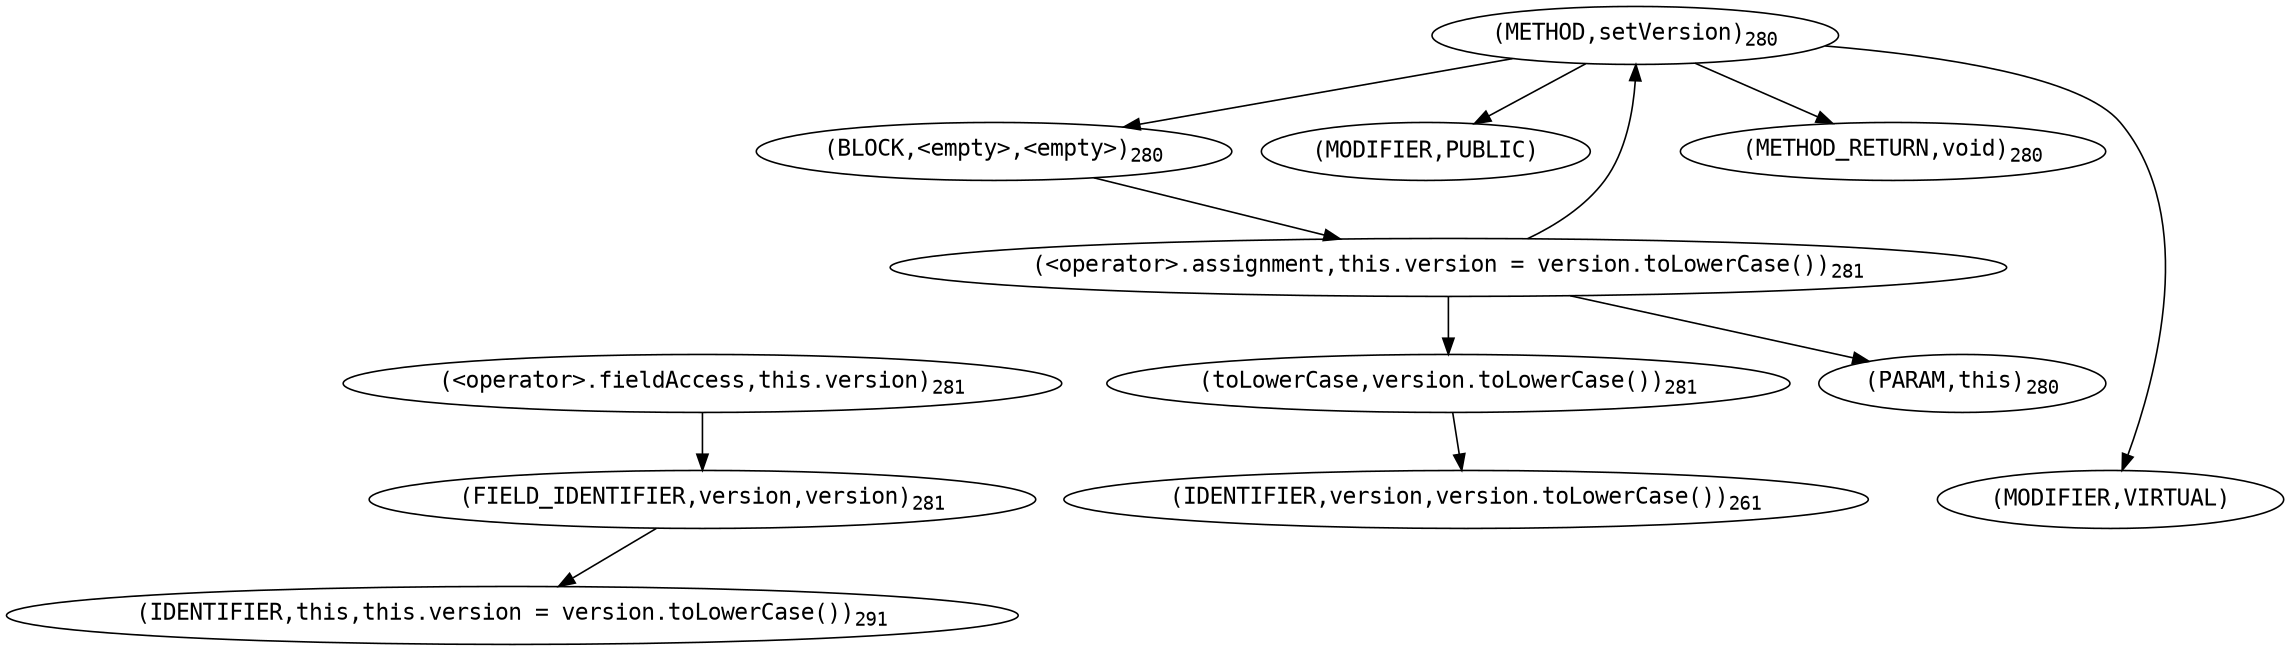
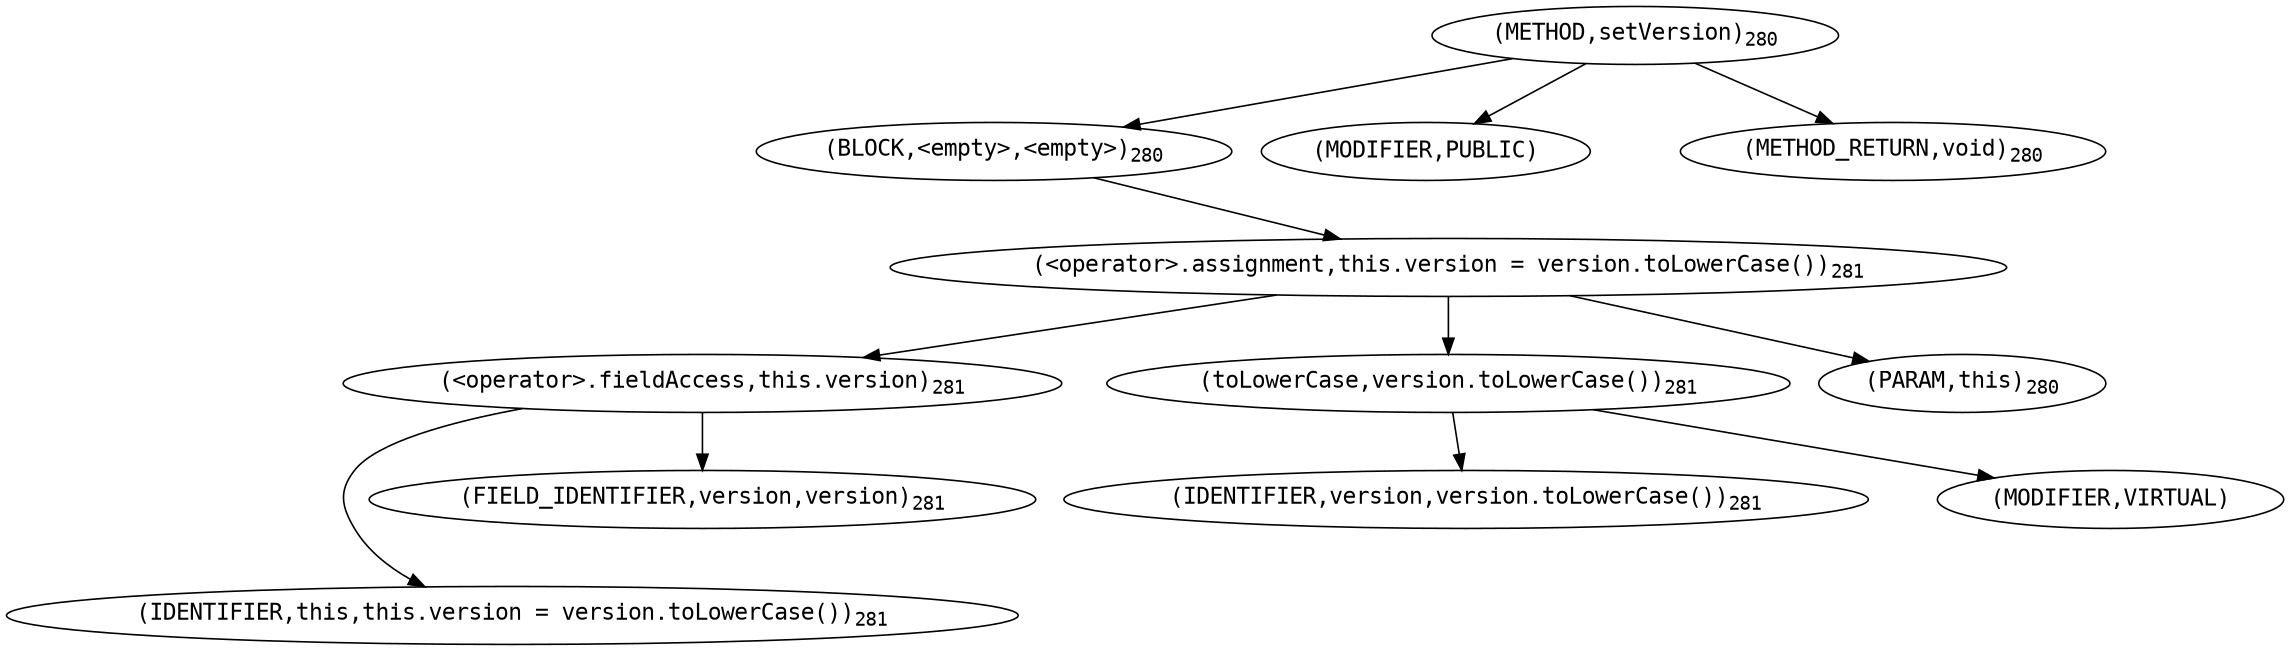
  digraph {
    fontname="DejaVu Sans Mono"
    node [fontname="DejaVu Sans Mono"]
    edge [fontname="DejaVu Sans Mono"]
    n1 [label=<(METHOD,setVersion)<SUB>280</SUB>>]
    n2 [label=<(BLOCK,&lt;empty&gt;,&lt;empty&gt;)<SUB>280</SUB>>]
    n3 [label=<(MODIFIER,PUBLIC)>]
    n4 [label=<(MODIFIER,VIRTUAL)>]
    n5 [label=<(METHOD_RETURN,void)<SUB>280</SUB>>]
    n6 [label=<(PARAM,this)<SUB>280</SUB>>]
    n7 [label=<(&lt;operator&gt;.assignment,this.version = version.toLowerCase())<SUB>281</SUB>>]
    n8 [label=<(&lt;operator&gt;.fieldAccess,this.version)<SUB>281</SUB>>]
    n9 [label=<(toLowerCase,version.toLowerCase())<SUB>281</SUB>>]
-   n10 [label=<(IDENTIFIER,this,this.version = version.toLowerCase())<SUB>291</SUB>>]
+   n10 [label=<(IDENTIFIER,this,this.version = version.toLowerCase())<SUB>281</SUB>>]
    n11 [label=<(FIELD_IDENTIFIER,version,version)<SUB>281</SUB>>]
-   n12 [label=<(IDENTIFIER,version,version.toLowerCase())<SUB>261</SUB>>]
+   n12 [label=<(IDENTIFIER,version,version.toLowerCase())<SUB>281</SUB>>]
    n1 -> n2
    n1 -> n3
-   n1 -> n4
+   n9 -> n4
    n1 -> n5
    n2 -> n7
    n7 -> n6
-   n7 -> n1
+   n7 -> n8
    n7 -> n9
-   n11 -> n10
+   n8 -> n10
    n8 -> n11
    n9 -> n12
  }
